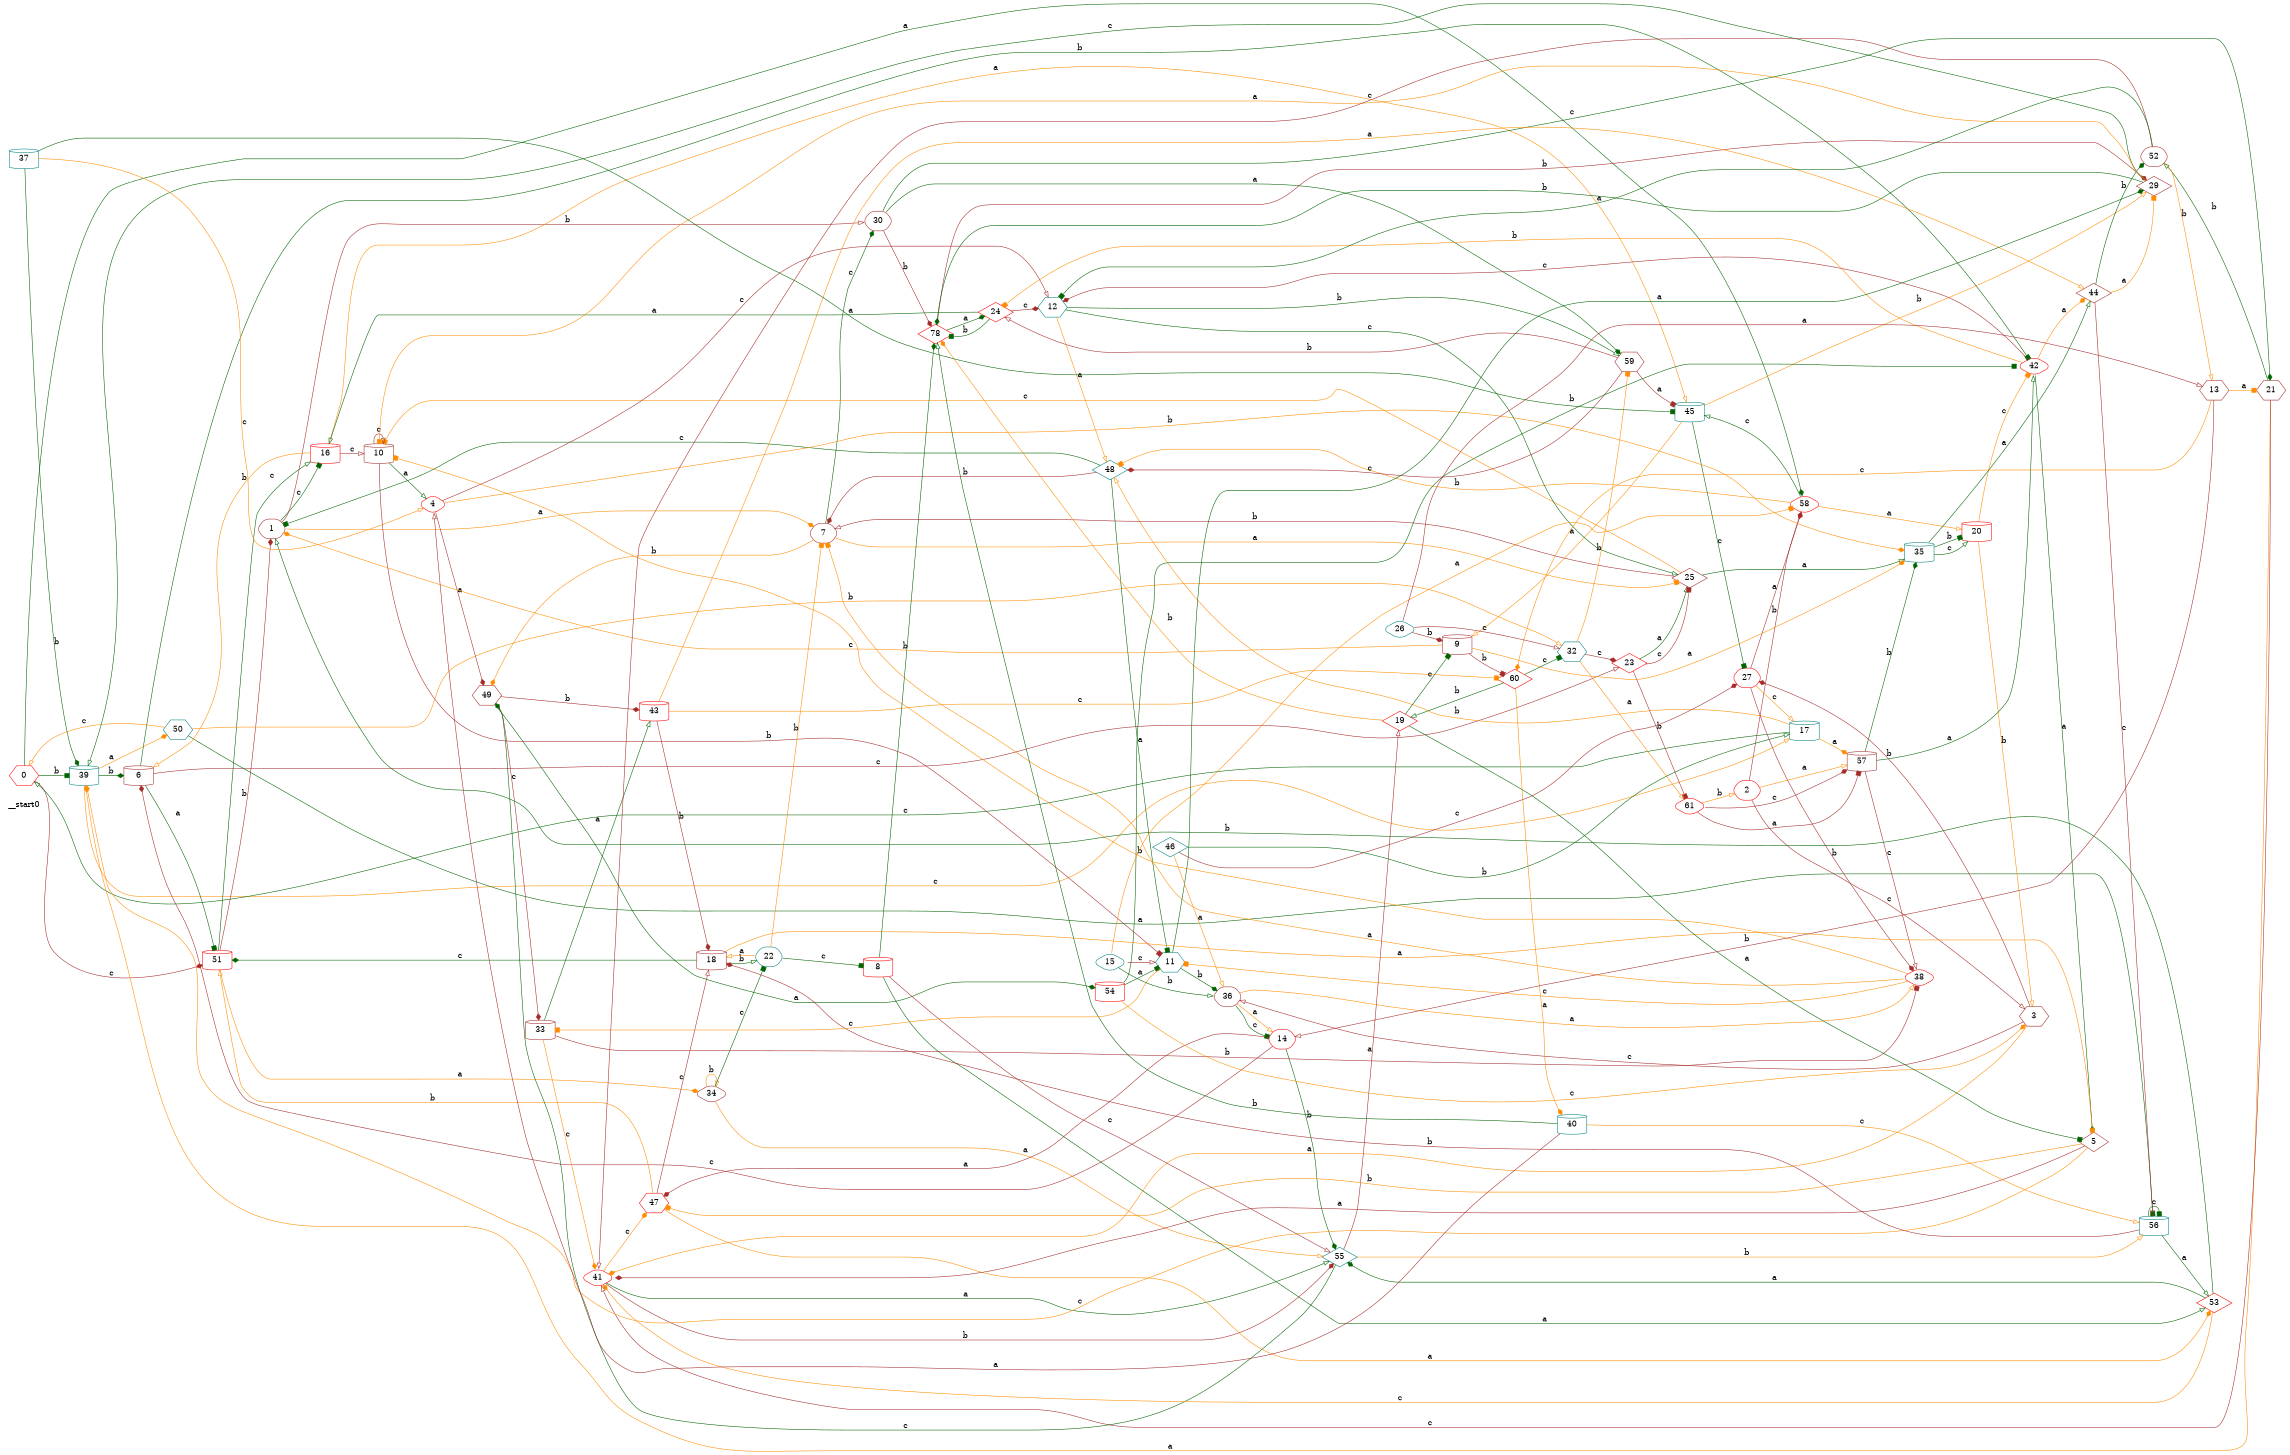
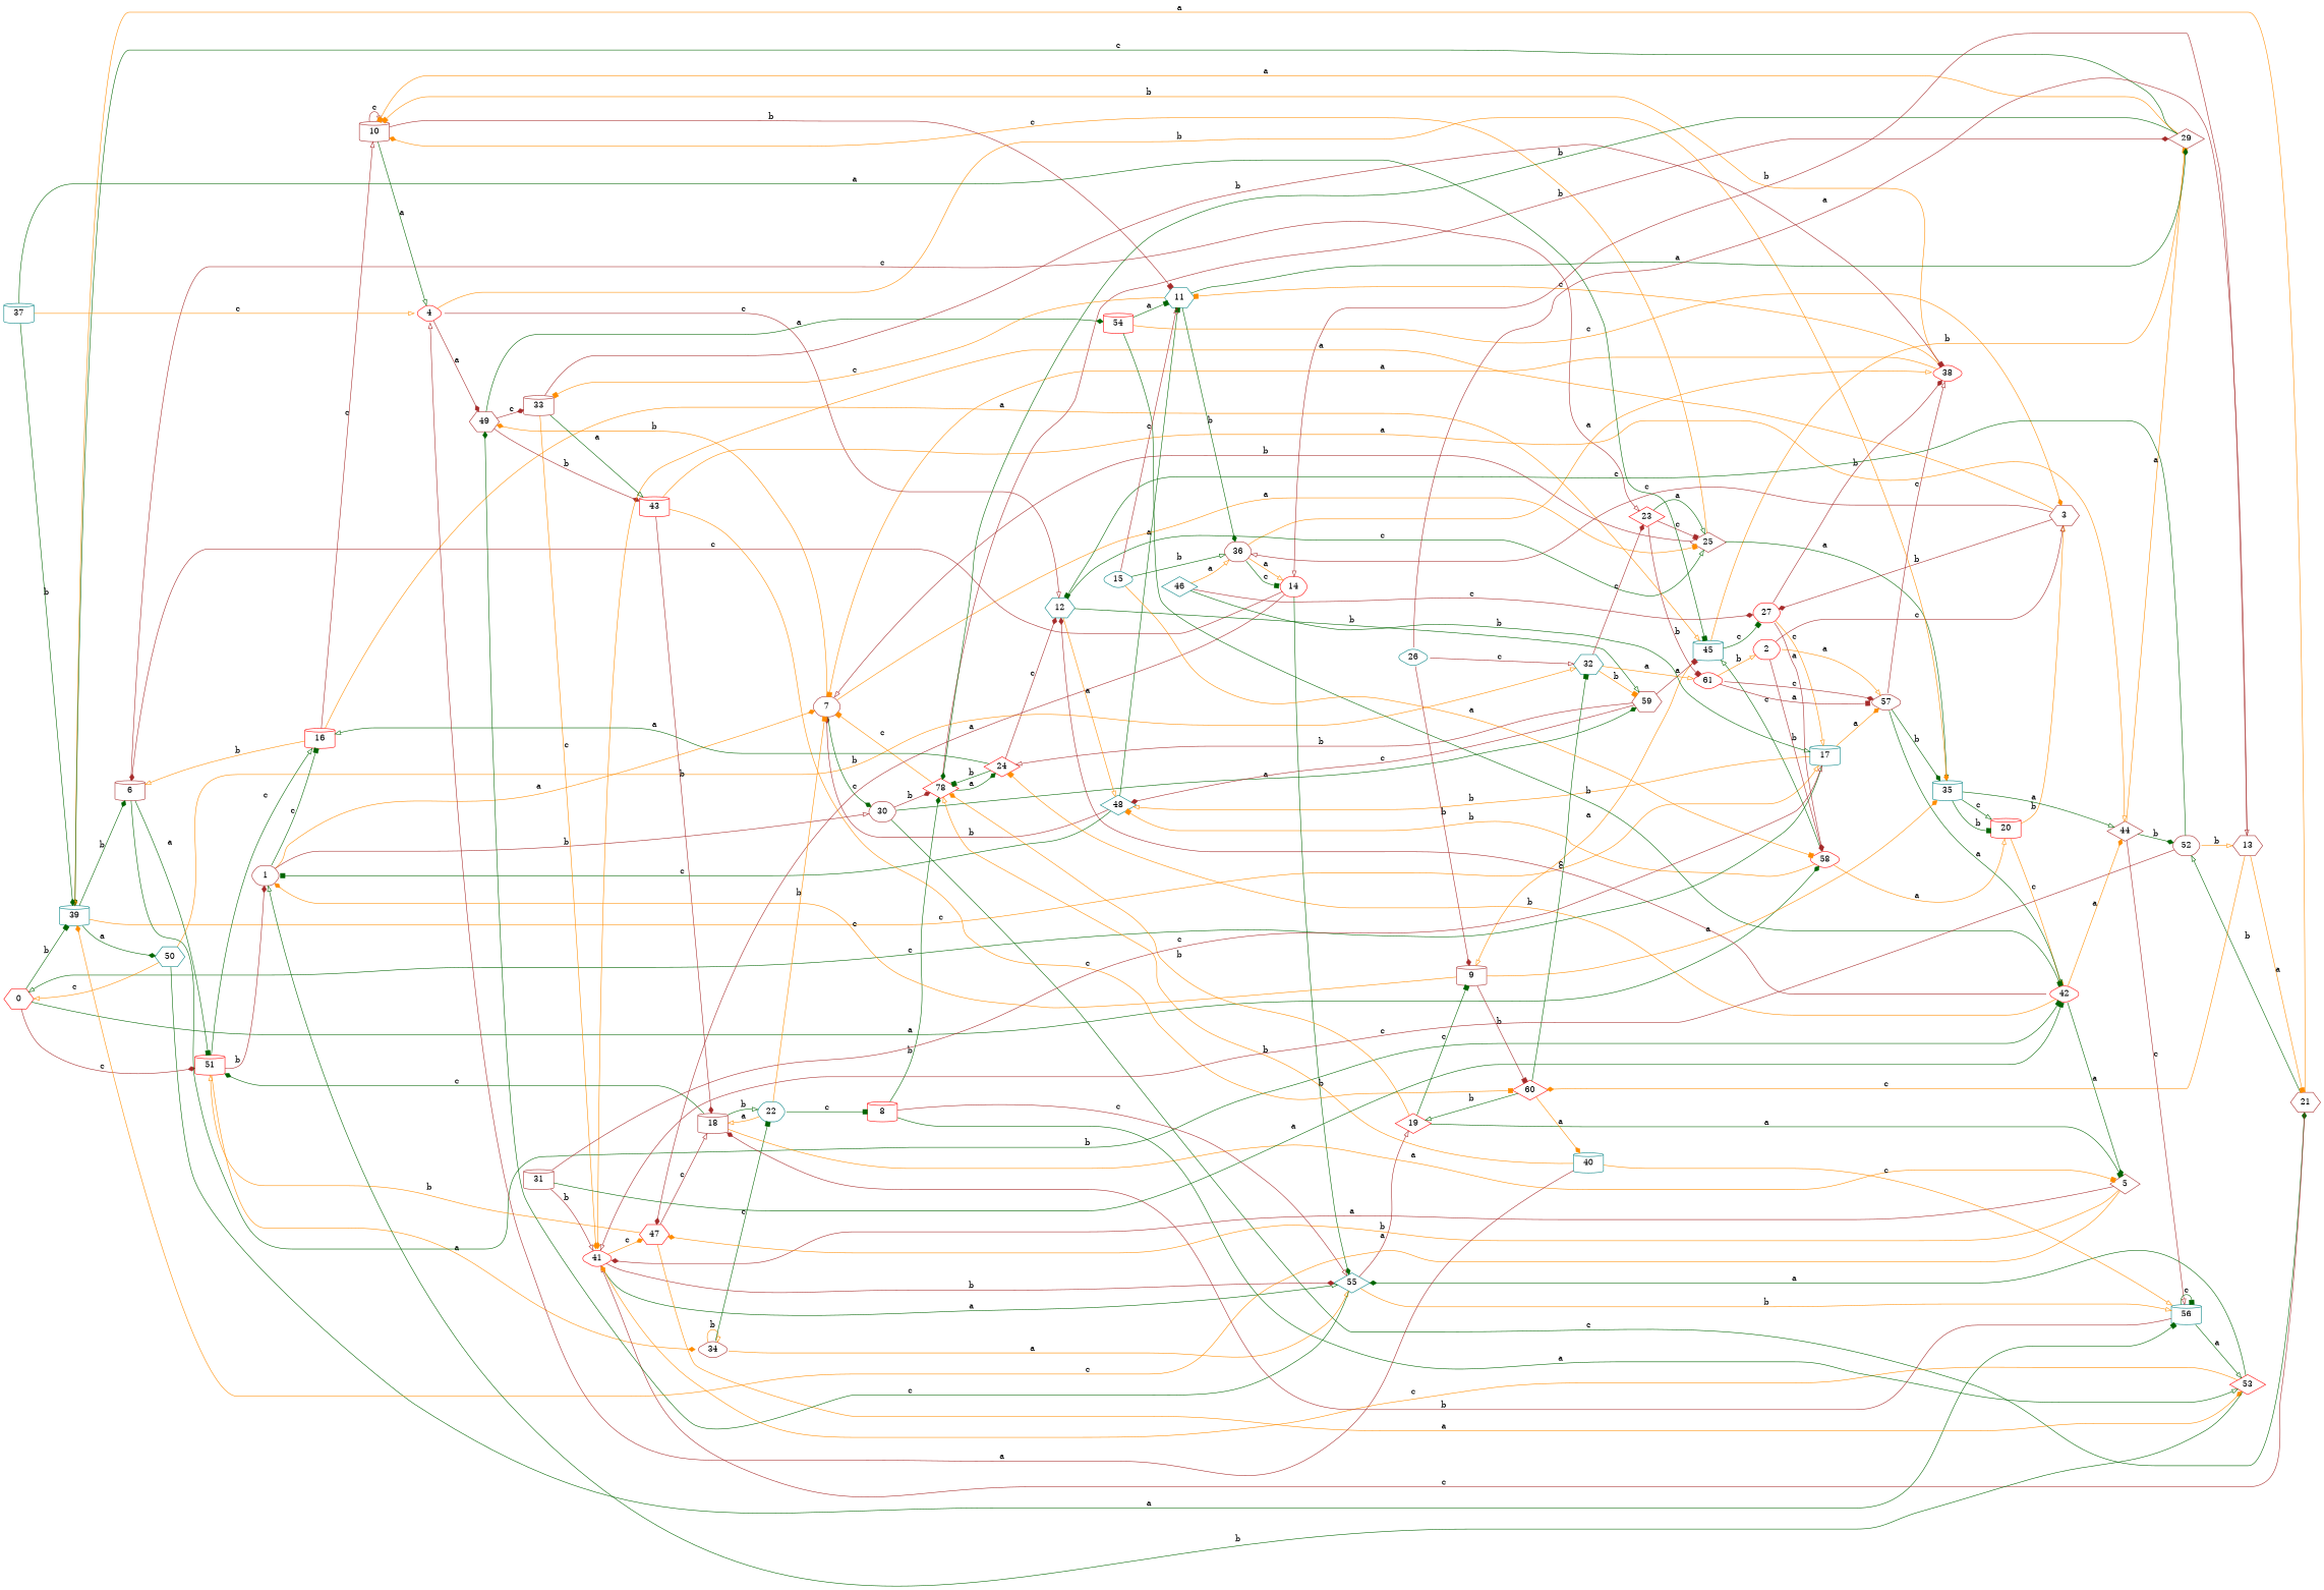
  digraph {
    rankdir=LR
    node [color=red shape=diamond fillcolor=white style=filled]
    edge [arrowhead=onormal color=darkorange]
-   __start0 [shape=none fillcolor="" style=""]
    n2 [label=0 shape=hexagon]
    n3 [color=teal label=39 shape=cylinder style="rounded,filled"]
    n4 [label=51 shape=cylinder]
    n5 [label=58 style="rounded,filled"]
    n6 [color=brown label=6 shape=cylinder]
    n7 [color=teal label=17 shape=cylinder]
    n8 [color=teal label=50 shape=hexagon]
    n9 [color=brown label=1 shape=hexagon style="rounded,filled"]
    n10 [label=16 shape=cylinder style="rounded,filled"]
    n11 [color=brown label=34 style="rounded,filled"]
    n12 [color=teal label=48]
    n13 [color=teal label=45 shape=cylinder]
    n14 [label=20 shape=cylinder style="rounded,filled"]
    n15 [color=brown label=7 shape=hexagon style="rounded,filled"]
    n16 [color=brown label=30 shape=hexagon style="rounded,filled"]
    n17 [color=brown label=49 shape=hexagon]
    n18 [color=brown label=25]
    n19 [color=brown label=10 shape=cylinder]
    n20 [label=78]
    n21 [color=brown label=59 shape=hexagon]
    n22 [color=brown label=21 shape=hexagon]
    n23 [label=2 shape=hexagon style="rounded,filled"]
    n24 [color=brown label=3 shape=hexagon]
-   n25 [color=brown label=57 shape=cylinder style="rounded,filled"]
+   n25 [color=brown label=57 style="rounded,filled"]
    n26 [label=27 shape=hexagon style="rounded,filled"]
    n27 [color=brown label=36 shape=hexagon style="rounded,filled"]
    n28 [label=41 style="rounded,filled"]
    n29 [color=teal label=35 shape=cylinder]
    n30 [label=42 style="rounded,filled"]
    n31 [label=38 style="rounded,filled"]
    n32 [label=14 shape=hexagon style="rounded,filled"]
    n33 [label=47 shape=hexagon]
    n34 [color=teal label=55]
    n35 [label=4 style="rounded,filled"]
    n36 [color=teal label=12 shape=hexagon]
    n37 [color=brown label=44]
    n38 [color=brown label=33 shape=cylinder]
    n39 [label=43 shape=cylinder]
    n40 [label=54 shape=cylinder]
    n41 [color=brown label=5]
    n42 [label=53]
    n43 [color=brown label=18 shape=cylinder style="rounded,filled"]
    n44 [label=23]
    n45 [label=61 style="rounded,filled"]
    n46 [label=24]
    n47 [label=8 shape=cylinder style="rounded,filled"]
    n48 [color=brown label=29]
    n49 [label=19]
    n50 [color=teal label=56 shape=cylinder style="rounded,filled"]
    n51 [color=brown label=9 shape=cylinder style="rounded,filled"]
    n52 [label=60]
    n53 [color=teal label=32 shape=hexagon]
    n54 [color=teal label=40 shape=cylinder]
    n55 [color=teal label=11 shape=hexagon]
    n56 [color=brown label=13 shape=hexagon]
    n57 [color=brown label=52 shape=hexagon style="rounded,filled"]
    n58 [color=teal label=15 style="rounded,filled"]
    n59 [color=teal label=22 shape=hexagon style="rounded,filled"]
    n60 [color=teal label=26 style="rounded,filled"]
+   n61 [color=brown label=31 shape=cylinder]
    n62 [color=teal label=37 shape=cylinder style="rounded,filled"]
    n63 [color=teal label=46]
    n2 -> n3 [arrowhead=box color=darkgreen label=b]
    n2 -> n4 [arrowhead=diamond color=brown label=c]
    n2 -> n5 [arrowhead=diamond color=darkgreen label=a]
    n3 -> n6 [arrowhead=diamond color=darkgreen label=b]
    n3 -> n7 [label=c]
-   n3 -> n8 [arrowhead=diamond label=a]
+   n3 -> n8 [arrowhead=diamond color=darkgreen label=a]
    n4 -> n9 [arrowhead=diamond color=brown label=b]
    n4 -> n10 [color=darkgreen label=c]
    n4 -> n11 [arrowhead=diamond label=a]
    n5 -> n12 [arrowhead=box label=b]
    n5 -> n13 [color=darkgreen label=c]
    n5 -> n14 [label=a]
    n6 -> n4 [arrowhead=box color=darkgreen label=a]
    n6 -> n30 [arrowhead=box color=darkgreen label=b]
    n6 -> n44 [color=brown label=c]
    n7 -> n2 [color=darkgreen label=c]
    n7 -> n12 [label=b]
    n7 -> n25 [arrowhead=diamond label=a]
    n8 -> n2 [label=c]
    n8 -> n50 [arrowhead=box color=darkgreen label=a]
    n8 -> n53 [label=b]
    n9 -> n10 [arrowhead=box color=darkgreen label=c]
    n9 -> n15 [arrowhead=diamond label=a]
    n9 -> n16 [color=brown label=b]
    n10 -> n6 [label=b]
    n10 -> n13 [label=a]
    n10 -> n19 [color=brown label=c]
    n11 -> n11 [label=b]
    n11 -> n34 [label=a]
    n11 -> n59 [arrowhead=box color=darkgreen label=c]
    n12 -> n9 [arrowhead=box color=darkgreen label=c]
    n12 -> n15 [arrowhead=diamond color=brown label=b]
    n12 -> n55 [arrowhead=box color=darkgreen label=a]
    n13 -> n26 [arrowhead=box color=darkgreen label=c]
    n13 -> n48 [label=b]
    n13 -> n51 [label=a]
    n14 -> n24 [label=b]
    n14 -> n30 [arrowhead=box label=c]
    n15 -> n16 [arrowhead=diamond color=darkgreen label=c]
    n15 -> n17 [arrowhead=diamond label=b]
    n15 -> n18 [arrowhead=box label=a]
    n16 -> n20 [arrowhead=diamond color=brown label=b]
    n16 -> n21 [arrowhead=diamond color=darkgreen label=a]
    n16 -> n22 [arrowhead=diamond color=darkgreen label=c]
    n17 -> n38 [arrowhead=diamond color=brown label=c]
    n17 -> n39 [arrowhead=diamond color=brown label=b]
    n17 -> n40 [arrowhead=diamond color=darkgreen label=a]
    n18 -> n15 [color=brown label=b]
-   n18 -> n19 [arrowhead=box label=c]
+   n18 -> n19 [arrowhead=diamond label=c]
    n18 -> n29 [color=darkgreen label=a]
    n19 -> n19 [color=brown label=c]
    n19 -> n35 [color=darkgreen label=a]
    n19 -> n55 [arrowhead=box color=brown label=b]
+   n20 -> n15 [arrowhead=box label=c]
    n20 -> n46 [arrowhead=diamond color=darkgreen label=a]
    n20 -> n48 [arrowhead=diamond color=brown label=b]
    n21 -> n12 [arrowhead=diamond color=brown label=c]
    n21 -> n13 [arrowhead=box color=brown label=a]
    n21 -> n46 [color=brown label=b]
    n22 -> n3 [arrowhead=diamond label=a]
    n22 -> n28 [color=brown label=c]
    n22 -> n57 [color=darkgreen label=b]
    n23 -> n5 [arrowhead=diamond color=brown label=b]
    n23 -> n24 [color=brown label=c]
    n23 -> n25 [label=a]
    n24 -> n26 [arrowhead=diamond color=brown label=b]
    n24 -> n27 [color=brown label=c]
    n24 -> n28 [arrowhead=diamond label=a]
    n25 -> n29 [arrowhead=diamond color=darkgreen label=b]
    n25 -> n30 [color=darkgreen label=a]
    n25 -> n31 [color=brown label=c]
    n26 -> n5 [arrowhead=diamond color=brown label=a]
    n26 -> n7 [label=c]
    n26 -> n31 [arrowhead=diamond color=brown label=b]
    n27 -> n31 [label=a]
    n27 -> n32 [label=a]
    n27 -> n32 [arrowhead=box color=darkgreen label=c]
    n28 -> n33 [arrowhead=diamond label=c]
    n28 -> n34 [color=darkgreen label=a]
    n28 -> n34 [arrowhead=diamond color=brown label=b]
    n29 -> n14 [arrowhead=box color=darkgreen label=b]
    n29 -> n14 [color=darkgreen label=c]
    n29 -> n37 [color=darkgreen label=a]
    n30 -> n36 [arrowhead=diamond color=brown label=c]
    n30 -> n37 [arrowhead=diamond label=a]
    n30 -> n41 [arrowhead=diamond color=darkgreen label=a]
    n30 -> n46 [arrowhead=box label=b]
    n31 -> n15 [arrowhead=box label=a]
    n31 -> n19 [arrowhead=box label=b]
    n31 -> n55 [arrowhead=box label=c]
    n32 -> n6 [arrowhead=diamond color=brown label=c]
    n32 -> n33 [arrowhead=diamond color=brown label=a]
    n32 -> n34 [arrowhead=diamond color=darkgreen label=b]
    n33 -> n4 [label=b]
    n33 -> n42 [arrowhead=diamond label=a]
    n33 -> n43 [color=brown label=c]
    n34 -> n17 [arrowhead=diamond color=darkgreen label=c]
    n34 -> n49 [color=brown label=a]
    n34 -> n50 [label=b]
    n35 -> n17 [arrowhead=diamond color=brown label=a]
    n35 -> n29 [arrowhead=diamond label=b]
    n35 -> n36 [color=brown label=c]
    n36 -> n12 [label=a]
    n36 -> n18 [color=darkgreen label=c]
    n36 -> n21 [color=darkgreen label=b]
    n37 -> n48 [arrowhead=box label=a]
    n37 -> n50 [color=brown label=c]
    n37 -> n57 [arrowhead=diamond color=darkgreen label=b]
    n38 -> n28 [arrowhead=diamond label=c]
    n38 -> n31 [arrowhead=box color=brown label=b]
    n38 -> n39 [color=darkgreen label=a]
    n39 -> n37 [label=a]
    n39 -> n43 [arrowhead=diamond color=brown label=b]
    n39 -> n52 [arrowhead=box label=c]
    n40 -> n24 [arrowhead=diamond label=c]
    n40 -> n30 [arrowhead=box color=darkgreen label=b]
    n40 -> n55 [arrowhead=box color=darkgreen label=a]
    n41 -> n3 [arrowhead=diamond label=c]
    n41 -> n28 [arrowhead=diamond color=brown label=a]
-   n41 -> n33 [arrowhead=box label=b]
+   n41 -> n33 [arrowhead=diamond label=b]
    n42 -> n9 [color=darkgreen label=b]
    n42 -> n28 [arrowhead=diamond label=c]
    n42 -> n34 [arrowhead=diamond color=darkgreen label=a]
    n43 -> n4 [arrowhead=diamond color=darkgreen label=c]
    n43 -> n41 [arrowhead=box label=a]
    n43 -> n59 [color=darkgreen label=b]
    n44 -> n18 [color=darkgreen label=a]
    n44 -> n18 [arrowhead=box color=brown label=c]
    n44 -> n45 [arrowhead=box color=brown label=b]
    n45 -> n23 [label=b]
    n45 -> n25 [arrowhead=box color=brown label=a]
    n45 -> n25 [arrowhead=diamond color=brown label=c]
    n46 -> n10 [color=darkgreen label=a]
    n46 -> n20 [arrowhead=box color=darkgreen label=b]
    n46 -> n36 [arrowhead=diamond color=brown label=c]
    n47 -> n20 [arrowhead=diamond color=darkgreen label=b]
    n47 -> n34 [color=brown label=c]
    n47 -> n42 [color=darkgreen label=a]
    n48 -> n3 [color=darkgreen label=c]
    n48 -> n19 [arrowhead=box label=a]
    n48 -> n20 [arrowhead=diamond color=darkgreen label=b]
    n49 -> n20 [arrowhead=diamond label=b]
    n49 -> n41 [arrowhead=box color=darkgreen label=a]
    n49 -> n51 [arrowhead=box color=darkgreen label=c]
    n50 -> n42 [color=darkgreen label=a]
    n50 -> n43 [arrowhead=diamond color=brown label=b]
    n50 -> n50 [arrowhead=box color=darkgreen label=c]
    n51 -> n9 [arrowhead=diamond label=c]
    n51 -> n29 [arrowhead=diamond label=a]
    n51 -> n52 [arrowhead=box color=brown label=b]
    n52 -> n49 [color=darkgreen label=b]
    n52 -> n53 [arrowhead=box color=darkgreen label=c]
    n52 -> n54 [arrowhead=diamond label=a]
    n53 -> n21 [arrowhead=box label=b]
    n53 -> n44 [arrowhead=diamond color=brown label=c]
    n53 -> n45 [label=a]
-   n54 -> n20 [color=darkgreen label=b]
+   n54 -> n20 [label=b]
    n54 -> n35 [color=brown label=a]
    n54 -> n50 [label=c]
    n55 -> n27 [arrowhead=diamond color=darkgreen label=b]
    n55 -> n38 [arrowhead=box label=c]
    n55 -> n48 [arrowhead=diamond color=darkgreen label=a]
    n56 -> n22 [arrowhead=box label=a]
    n56 -> n32 [color=brown label=b]
    n56 -> n52 [arrowhead=diamond label=c]
    n57 -> n28 [color=brown label=c]
-   n57 -> n36 [arrowhead=box color=darkgreen label=a]
+   n57 -> n36 [arrowhead=box color=darkgreen label=c]
    n57 -> n56 [label=b]
    n58 -> n5 [arrowhead=box label=a]
    n58 -> n27 [color=darkgreen label=b]
    n58 -> n55 [color=brown label=c]
    n59 -> n15 [arrowhead=box label=b]
    n59 -> n43 [label=a]
    n59 -> n47 [arrowhead=box color=darkgreen label=c]
    n60 -> n51 [arrowhead=diamond color=brown label=b]
    n60 -> n53 [color=brown label=c]
    n60 -> n56 [color=brown label=a]
+   n61 -> n7 [color=brown label=c]
+   n61 -> n28 [color=brown label=b]
+   n61 -> n30 [arrowhead=box color=darkgreen label=a]
    n62 -> n3 [arrowhead=diamond color=darkgreen label=b]
    n62 -> n13 [arrowhead=box color=darkgreen label=a]
    n62 -> n35 [label=c]
    n63 -> n7 [color=darkgreen label=b]
    n63 -> n26 [arrowhead=diamond color=brown label=c]
    n63 -> n27 [label=a]
  }
